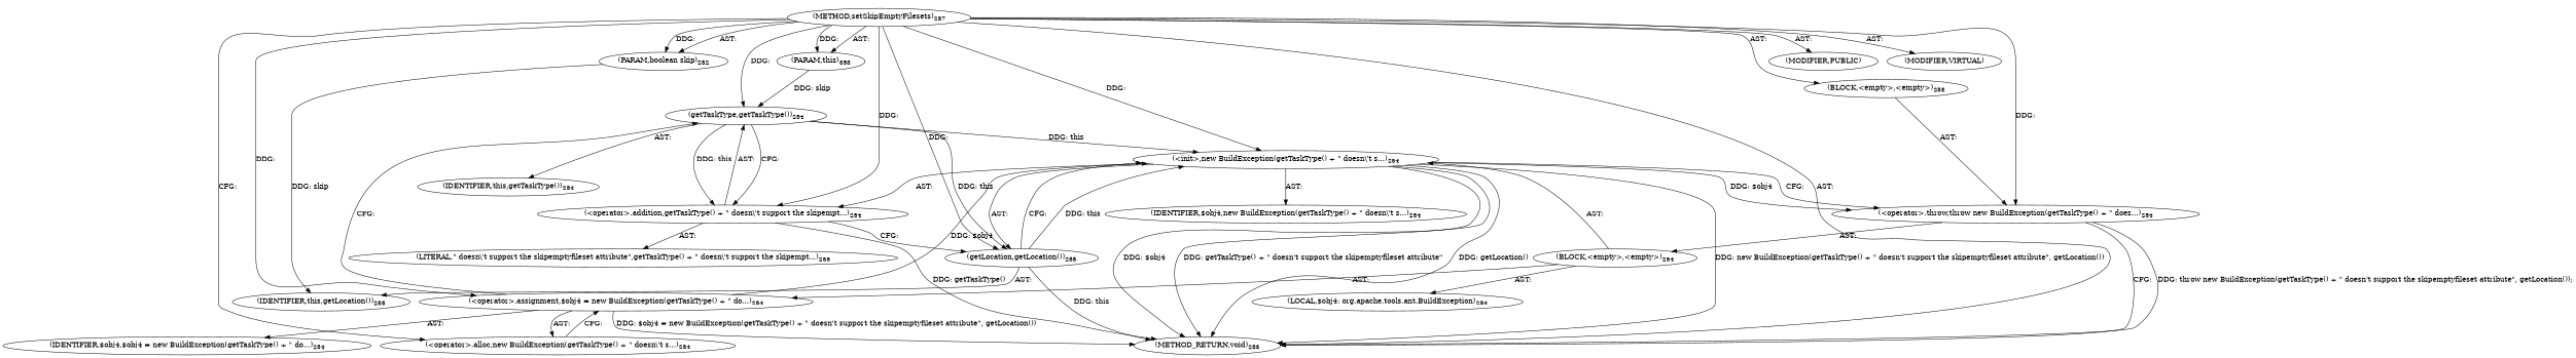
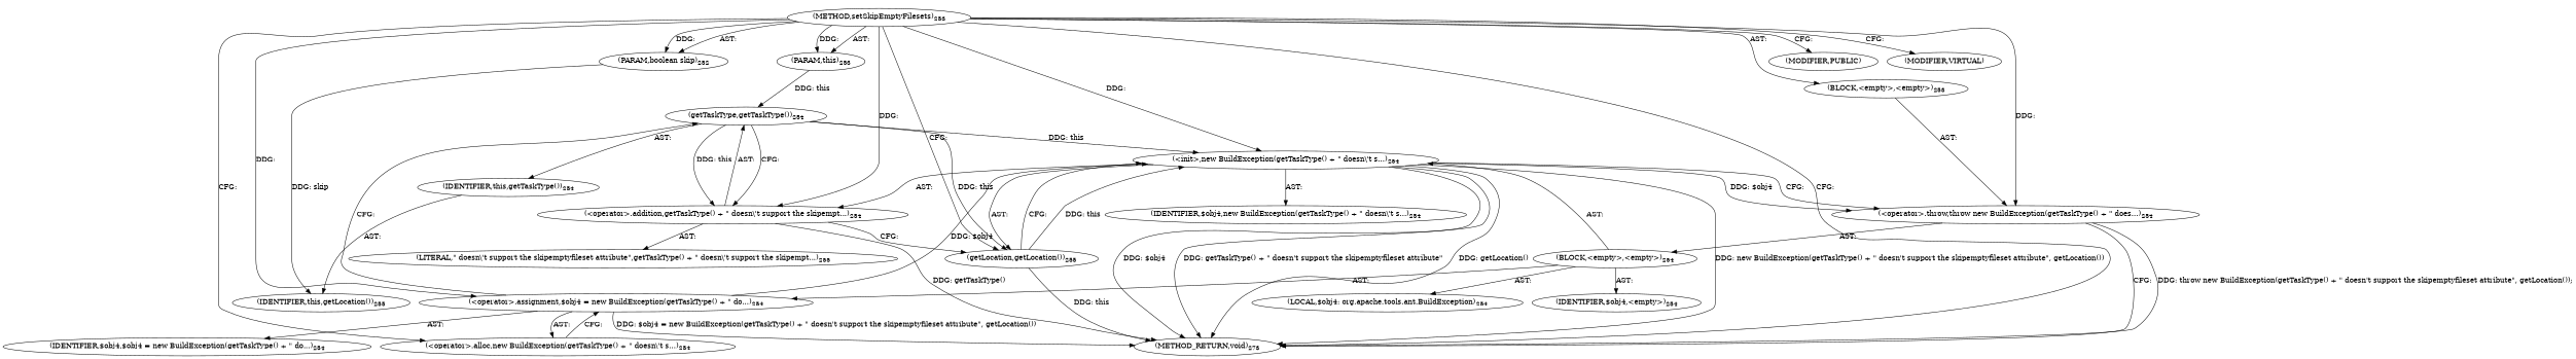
  digraph {
-   n1 [label=<(METHOD,setSkipEmptyFilesets)<SUB>257</SUB>>]
-   n2 [label=<(PARAM,this)<SUB>353</SUB>>]
+   n1 [label=<(METHOD,setSkipEmptyFilesets)<SUB>253</SUB>>]
+   n2 [label=<(PARAM,this)<SUB>253</SUB>>]
    n3 [label=<(PARAM,boolean skip)<SUB>252</SUB>>]
    n4 [label=<(BLOCK,&lt;empty&gt;,&lt;empty&gt;)<SUB>253</SUB>>]
    n5 [label=<(&lt;operator&gt;.throw,throw new BuildException(getTaskType() + &quot; does...)<SUB>254</SUB>>]
    n6 [label=<(&lt;operator&gt;.assignment,$obj4 = new BuildException(getTaskType() + &quot; do...)<SUB>254</SUB>>]
    n7 [label=<(&lt;operator&gt;.alloc,new BuildException(getTaskType() + &quot; doesn\'t s...)<SUB>254</SUB>>]
    n8 [label=<(&lt;init&gt;,new BuildException(getTaskType() + &quot; doesn\'t s...)<SUB>254</SUB>>]
    n9 [label=<(&lt;operator&gt;.addition,getTaskType() + &quot; doesn\'t support the skipempt...)<SUB>254</SUB>>]
    n10 [label=<(getTaskType,getTaskType())<SUB>254</SUB>>]
    n11 [label=<(getLocation,getLocation())<SUB>255</SUB>>]
    n12 [label=<(MODIFIER,PUBLIC)>]
    n13 [label=<(MODIFIER,VIRTUAL)>]
-   n14 [label=<(METHOD_RETURN,void)<SUB>253</SUB>>]
+   n14 [label=<(METHOD_RETURN,void)<SUB>273</SUB>>]
    n15 [label=<(IDENTIFIER,this,getLocation())<SUB>255</SUB>>]
    n16 [label=<(BLOCK,&lt;empty&gt;,&lt;empty&gt;)<SUB>254</SUB>>]
    n17 [label=<(IDENTIFIER,$obj4,$obj4 = new BuildException(getTaskType() + &quot; do...)<SUB>254</SUB>>]
    n18 [label=<(IDENTIFIER,$obj4,new BuildException(getTaskType() + &quot; doesn\'t s...)<SUB>254</SUB>>]
    n19 [label=<(LITERAL,&quot; doesn\'t support the skipemptyfileset attribute&quot;,getTaskType() + &quot; doesn\'t support the skipempt...)<SUB>255</SUB>>]
    n20 [label=<(IDENTIFIER,this,getTaskType())<SUB>254</SUB>>]
+   n21 [label=<(IDENTIFIER,$obj4,&lt;empty&gt;)<SUB>254</SUB>>]
    n22 [label=<(LOCAL,$obj4: org.apache.tools.ant.BuildException)<SUB>254</SUB>>]
    n1 -> n2 [label="AST: "]
    n1 -> n2 [label="DDG: "]
    n1 -> n3 [label="AST: "]
    n1 -> n3 [label="DDG: "]
    n1 -> n4 [label="AST: "]
    n1 -> n5 [label="DDG: "]
    n1 -> n6 [label="DDG: "]
    n1 -> n7 [label="CFG: "]
    n1 -> n8 [label="DDG: "]
    n1 -> n9 [label="DDG: "]
-   n1 -> n10 [label="DDG: "]
-   n1 -> n11 [label="DDG: "]
-   n1 -> n12 [label="AST: "]
-   n1 -> n13 [label="AST: "]
-   n1 -> n14 [label="AST: "]
-   n2 -> n10 [label="DDG: skip"]
+   n1 -> n11 [label="CFG: "]
+   n1 -> n12 [label="CFG: "]
+   n1 -> n13 [label="CFG: "]
+   n1 -> n14 [label="CFG: "]
+   n2 -> n10 [label="DDG: this"]
    n3 -> n15 [label="DDG: skip"]
    n4 -> n5 [label="AST: "]
    n5 -> n14 [label="CFG: "]
    n5 -> n14 [label="DDG: throw new BuildException(getTaskType() + &quot; doesn\'t support the skipemptyfileset attribute&quot;, getLocation());"]
    n5 -> n16 [label="AST: "]
    n6 -> n7 [label="AST: "]
    n6 -> n8 [label="DDG: $obj4"]
    n6 -> n10 [label="CFG: "]
    n6 -> n14 [label="DDG: $obj4 = new BuildException(getTaskType() + &quot; doesn\'t support the skipemptyfileset attribute&quot;, getLocation())"]
    n6 -> n17 [label="AST: "]
    n7 -> n6 [label="CFG: "]
    n8 -> n5 [label="CFG: "]
    n8 -> n5 [label="DDG: $obj4"]
    n8 -> n9 [label="AST: "]
    n8 -> n11 [label="AST: "]
    n8 -> n14 [label="DDG: $obj4"]
    n8 -> n14 [label="DDG: getTaskType() + &quot; doesn\'t support the skipemptyfileset attribute&quot;"]
    n8 -> n14 [label="DDG: getLocation()"]
    n8 -> n14 [label="DDG: new BuildException(getTaskType() + &quot; doesn\'t support the skipemptyfileset attribute&quot;, getLocation())"]
    n8 -> n18 [label="AST: "]
    n9 -> n10 [label="AST: "]
    n9 -> n11 [label="CFG: "]
    n9 -> n14 [label="DDG: getTaskType()"]
    n9 -> n19 [label="AST: "]
    n10 -> n8 [label="DDG: this"]
    n10 -> n9 [label="CFG: "]
    n10 -> n9 [label="DDG: this"]
    n10 -> n11 [label="DDG: this"]
    n10 -> n20 [label="AST: "]
    n11 -> n8 [label="CFG: "]
    n11 -> n8 [label="DDG: this"]
    n11 -> n14 [label="DDG: this"]
-   n11 -> n15 [label="AST: "]
+   n20 -> n15 [label="AST: "]
    n16 -> n6 [label="AST: "]
    n16 -> n8 [label="AST: "]
+   n16 -> n21 [label="AST: "]
    n16 -> n22 [label="AST: "]
  }
